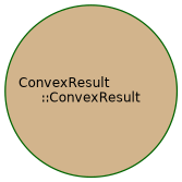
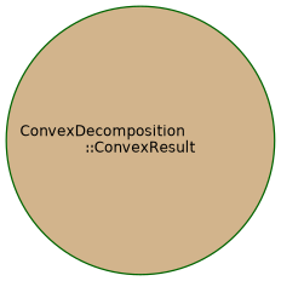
  digraph {
    rankdir=TB
-   n1 [color=darkgreen fillcolor=tan fontname=Helvetica fontsize=10 height=0.2 label="ConvexResult\l::ConvexResult" shape=circle style=filled width=0.4]
+   n1 [color=darkgreen fillcolor=tan fontname=Helvetica fontsize=10 height=0.2 label="ConvexDecomposition\l::ConvexResult" shape=circle style=filled width=0.4]
  }
